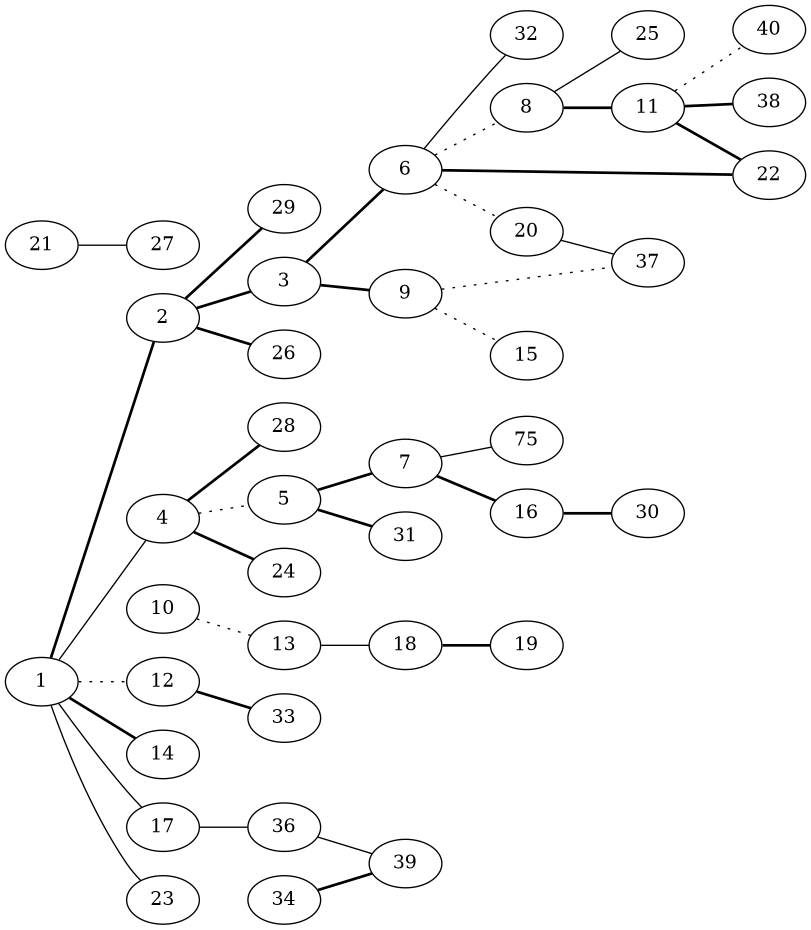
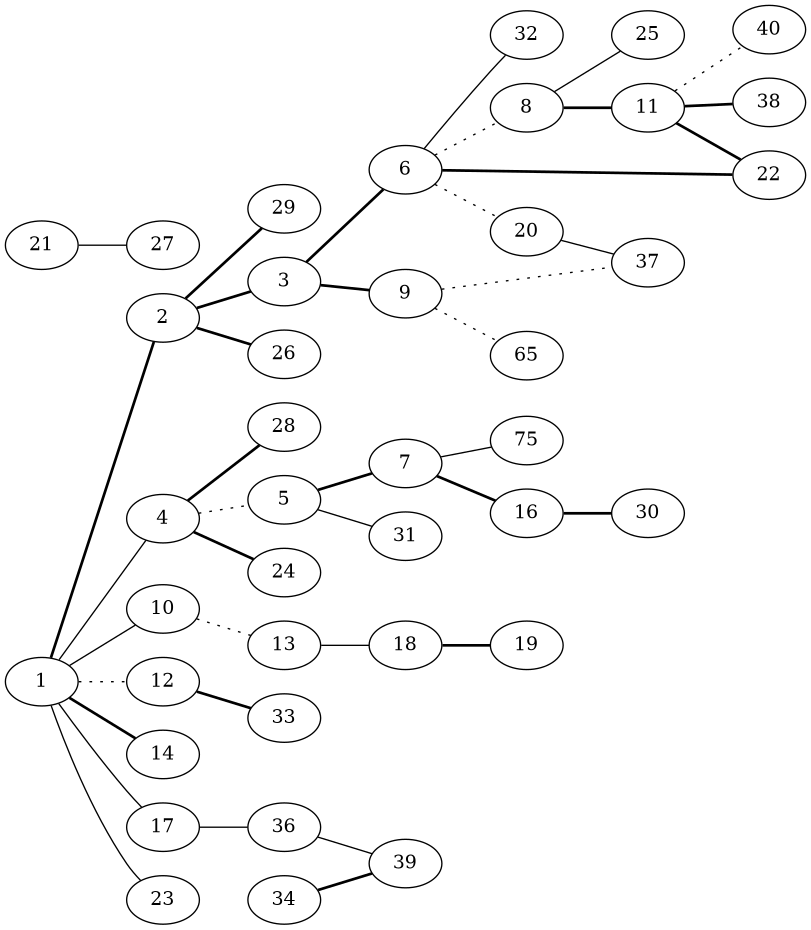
  graph {
    rankdir=LR
    edge [style=bold]
    1
    2
    4
    10
    12
    14
    17
    23
    3
    26
    29
    5
    24
    28
    13
    33
    36
    6
    9
    7
    31
    18
    39
    8
    20
    22
    32
-   15
+   15 [label=65]
    37
    11
    25
    16
    n33 [label=75]
    30
    38
    40
    34
    19
    21
    27
    1 -- 2
    1 -- 4 [style=solid]
+   1 -- 10 [style=solid]
    1 -- 12 [style=dotted]
    1 -- 14
    1 -- 17 [style=solid]
    1 -- 23 [style=solid]
    2 -- 3
    2 -- 26
    2 -- 29
    4 -- 5 [style=dotted]
    4 -- 24
    4 -- 28
    10 -- 13 [style=dotted]
    12 -- 33
    17 -- 36 [style=solid]
    3 -- 6
    3 -- 9
    5 -- 7
-   5 -- 31
+   5 -- 31 [style=solid]
    13 -- 18 [style=solid]
    36 -- 39 [style=solid]
    6 -- 8 [style=dotted]
    6 -- 20 [style=dotted]
    6 -- 22
    6 -- 32 [style=solid]
    9 -- 15 [style=dotted]
    9 -- 37 [style=dotted]
    7 -- 16
    7 -- n33 [style=solid]
    18 -- 19
    8 -- 11
    8 -- 25 [style=solid]
    20 -- 37 [style=solid]
    11 -- 22
    11 -- 38
    11 -- 40 [style=dotted]
    16 -- 30
    34 -- 39
    21 -- 27 [style=solid]
  }
